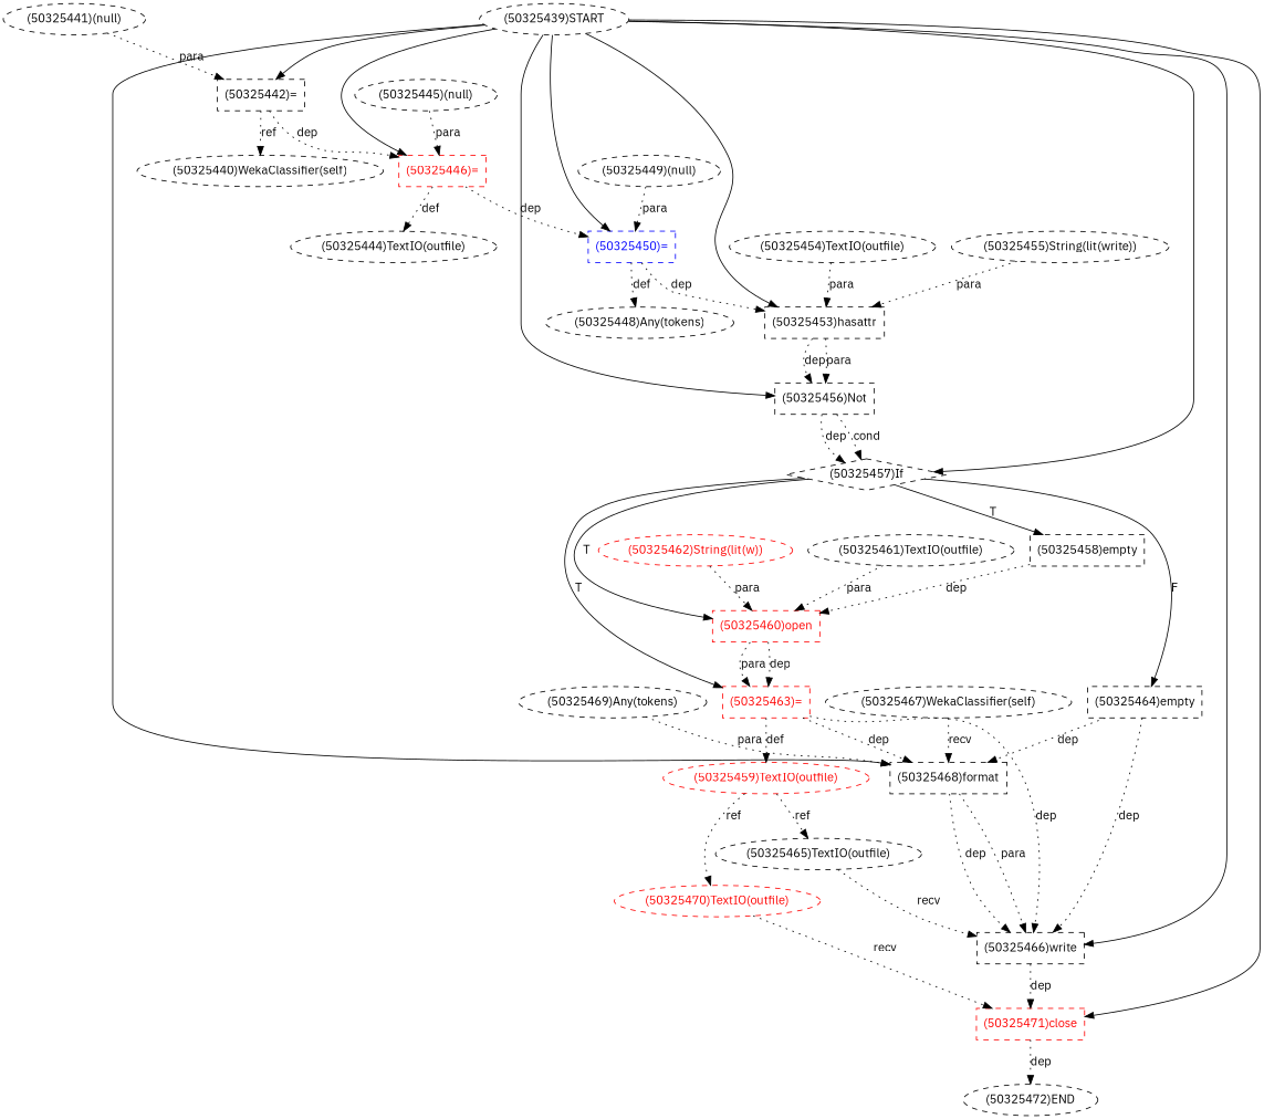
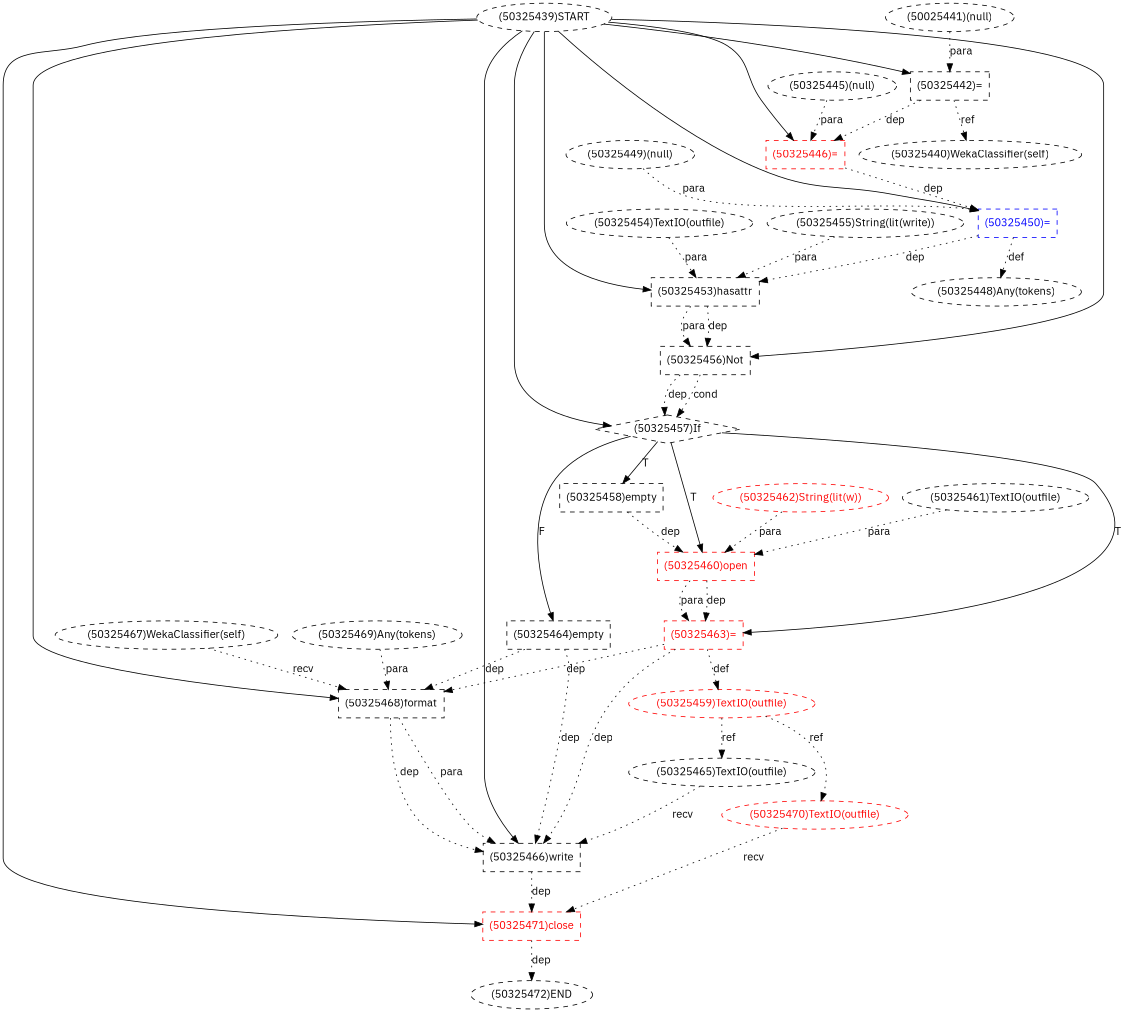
  digraph {
    fontname="IBM Plex Sans"
    node [fontname="IBM Plex Sans" shape=ellipse style=dashed]
    edge [fontname="IBM Plex Sans" style=dotted]
    n1 [color=blue fontcolor=blue label="(50325450)=" shape=box]
    n2 [label="(50325453)hasattr" shape=box]
    n3 [label="(50325448)Any(tokens)"]
    n4 [label="(50325456)Not" shape=box]
    n5 [color=red fontcolor=red label="(50325446)=" shape=box]
-   n6 [label="(50325444)TextIO(outfile)"]
    n7 [label="(50325454)TextIO(outfile)"]
    n8 [label="(50325457)If" shape=diamond]
    n9 [label="(50325458)empty" shape=box]
    n10 [color=red fontcolor=red label="(50325463)=" shape=box]
    n11 [color=red fontcolor=red label="(50325460)open" shape=box]
    n12 [label="(50325464)empty" shape=box]
    n13 [label="(50325468)format" shape=box]
    n14 [label="(50325466)write" shape=box]
    n15 [color=red fontcolor=red label="(50325459)TextIO(outfile)"]
    n16 [color=red fontcolor=red label="(50325471)close" shape=box]
    n17 [color=red fontcolor=red label="(50325462)String(lit(w))"]
    n18 [color=red fontcolor=red label="(50325470)TextIO(outfile)"]
    n19 [label="(50325472)END" shape=""]
    n20 [label="(50325467)WekaClassifier(self)"]
    n21 [label="(50325455)String(lit(write))"]
    n22 [label="(50325445)(null)"]
    n23 [label="(50325449)(null)"]
    n24 [label="(50325461)TextIO(outfile)"]
    n25 [label="(50325439)START" shape=""]
    n26 [color=black fontcolor=black label="(50325442)=" shape=box]
    n27 [label="(50325440)WekaClassifier(self)"]
    n28 [label="(50325465)TextIO(outfile)"]
    n29 [label="(50325469)Any(tokens)"]
-   n30 [label="(50325441)(null)"]
+   n30 [label="(50025441)(null)"]
    n1 -> n2 [label=dep]
    n1 -> n3 [label=def]
    n2 -> n4 [label=dep]
    n2 -> n4 [label=para]
    n4 -> n8 [label=dep]
    n4 -> n8 [label=cond]
    n5 -> n1 [label=dep]
-   n5 -> n6 [label=def]
    n7 -> n2 [label=para]
    n8 -> n9 [label=T style=""]
    n8 -> n10 [label=T style=""]
    n8 -> n11 [label=T style=""]
    n8 -> n12 [label=F style=""]
    n9 -> n11 [label=dep]
    n10 -> n13 [label=dep]
    n10 -> n14 [label=dep]
    n10 -> n15 [label=def]
    n11 -> n10 [label=dep]
    n11 -> n10 [label=para]
    n12 -> n13 [label=dep]
    n12 -> n14 [label=dep]
    n13 -> n14 [label=dep]
    n13 -> n14 [label=para]
    n14 -> n16 [label=dep]
    n15 -> n18 [label=ref]
    n15 -> n28 [label=ref]
    n16 -> n19 [label=dep]
    n17 -> n11 [label=para]
    n18 -> n16 [label=recv]
    n20 -> n13 [label=recv]
    n21 -> n2 [label=para]
    n22 -> n5 [label=para]
    n23 -> n1 [label=para]
    n24 -> n11 [label=para]
    n25 -> n1 [style=solid]
    n25 -> n2 [style=solid]
    n25 -> n4 [style=solid]
    n25 -> n5 [style=solid]
    n25 -> n8 [style=solid]
    n25 -> n13 [style=solid]
    n25 -> n14 [style=solid]
    n25 -> n16 [style=solid]
    n25 -> n26 [style=solid]
    n26 -> n5 [label=dep]
    n26 -> n27 [label=ref]
    n28 -> n14 [label=recv]
    n29 -> n13 [label=para]
    n30 -> n26 [label=para]
  }
